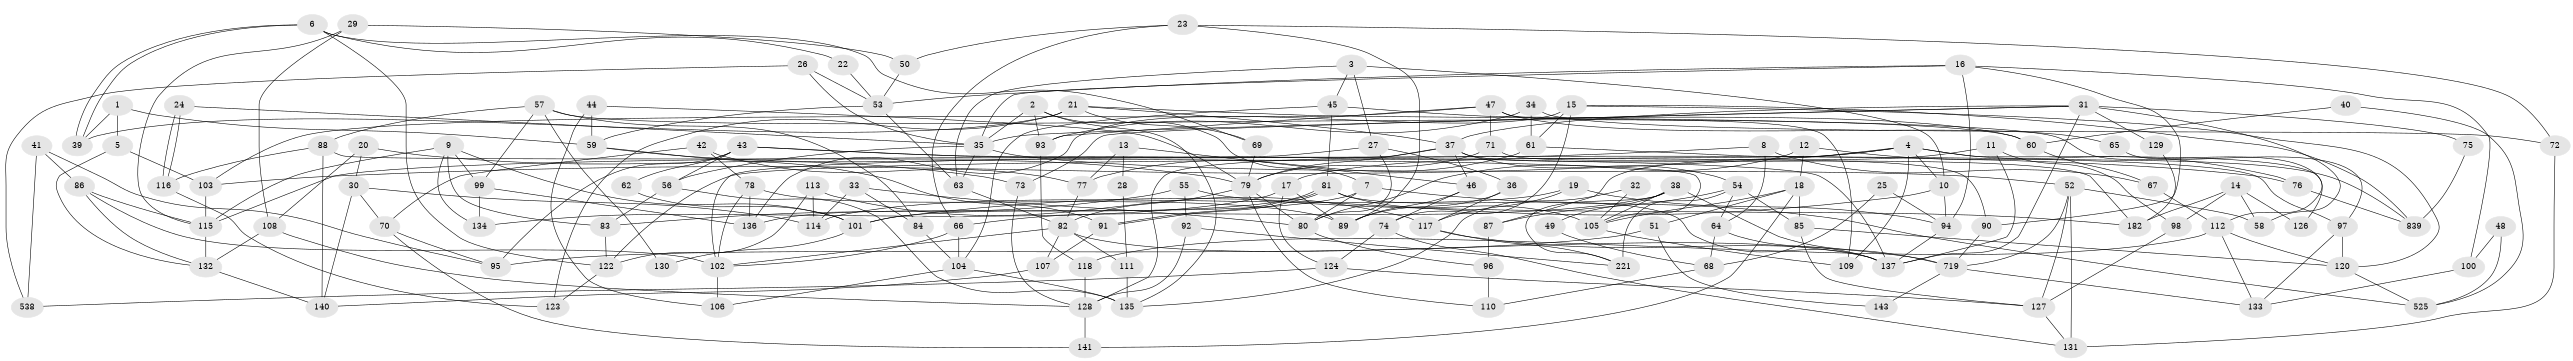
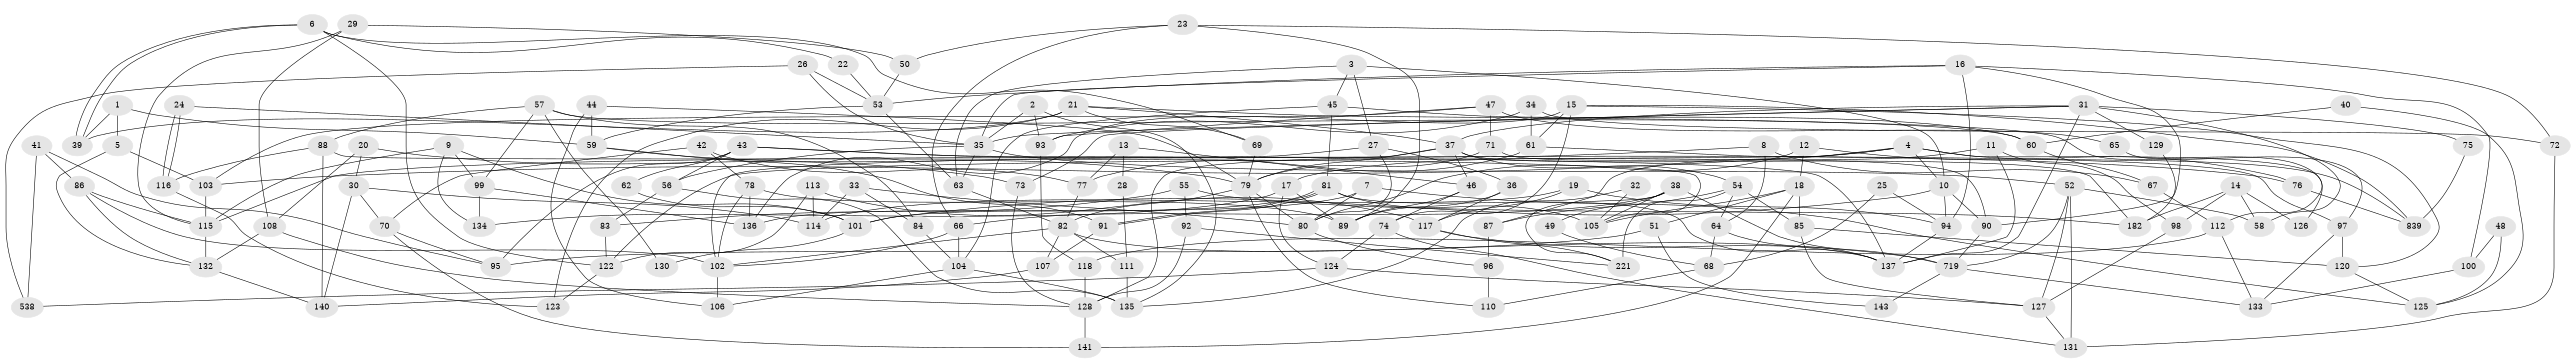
  graph {
    node [color=gray90 style=filled]
    1
    5
    39
    59
    103
    132
    79
    91
    2
    7
    35
    93
    135
    80
    101
-   125 [label=525]
+   125
    63
    56
    52
    118
    3
    10
    27
    45
    90
    94
    36
    102
    60
    81
    104
    82
    4
    87
-   109
    122
    126
    n38 [label=839]
    96
    115
    123
    140
    6
    22
    69
    53
    89
    117
    130
    8
    64
    67
    61
    77
    97
    137
    68
    112
    9
    83
    99
    134
    136
    n64 [label=719]
    11
    17
    98
    124
    127
    12
    18
    76
    51
    85
    105
    141
    13
    28
    46
    111
    74
    14
    58
    n84 [label=182]
    15
    120
    131
    16
    100
    133
    n91 [label=538]
    95
    143
    19
    114
    n96 [label=221]
    20
    30
    73
    108
    70
    128
    21
    37
    54
    23
    50
    66
    72
    24
    116
    25
    110
    26
    106
    29
    31
    75
    129
    32
    33
    84
    34
    38
    49
    40
    41
    86
    42
    78
    43
    62
    44
    47
    65
    71
    48
    55
    92
    57
    88
    107
    113
    1 -- 5
    1 -- 39
    1 -- 59
    5 -- 103
    5 -- 132
    59 -- 79
    59 -- 91
    103 -- 115
    132 -- 140
    79 -- 80
    79 -- 82
    79 -- 110
    91 -- 107
-   2 -- 7
    2 -- 35
    2 -- 93
    2 -- 135
    7 -- 80
    7 -- 101
    7 -- 125
    35 -- 63
    35 -- 56
    35 -- 52
    93 -- 118
    80 -- 96
    101 -- 130
    63 -- 82
    56 -- 135
    56 -- 83
    52 -- n64
    52 -- 127
    52 -- 58
    52 -- 131
    118 -- 128
    3 -- 63
    3 -- 10
    3 -- 27
    3 -- 45
    10 -- 101
+   10 -- 90
    10 -- 94
    27 -- 80
    27 -- 36
    27 -- 102
    45 -- 60
    45 -- 81
    45 -- 104
    90 -- n64
    94 -- 137
    36 -- 89
    36 -- 117
    102 -- 106
    60 -- 67
    81 -- 91
    81 -- 91
    81 -- 137
    81 -- 136
    81 -- 105
    104 -- 135
    104 -- 106
    82 -- 102
    82 -- 137
    82 -- 111
    82 -- 107
    4 -- 103
    4 -- 10
    4 -- 87
-   4 -- 109
    4 -- 122
    4 -- 126
    4 -- n38
    87 -- 96
    122 -- 123
    96 -- 110
    115 -- 132
    6 -- 39
    6 -- 39
    6 -- 122
    6 -- 22
    6 -- 69
    22 -- 53
    69 -- 79
    53 -- 59
    53 -- 63
    117 -- n64
    117 -- n96
    8 -- 115
    8 -- 64
    8 -- 67
    64 -- 137
    64 -- 68
    67 -- 112
    61 -- 77
    61 -- 97
    77 -- 82
    97 -- 120
    97 -- 133
    68 -- 110
    112 -- 118
-   112 -- 120
    112 -- 133
    9 -- 101
    9 -- 115
-   9 -- 83
    9 -- 99
    9 -- 134
    83 -- 122
    99 -- 134
    99 -- 136
    n64 -- 133
    n64 -- 143
    11 -- 137
    11 -- 17
    11 -- 98
    17 -- 89
    17 -- 134
    17 -- 124
    98 -- 127
    124 -- 127
    124 -- n91
    127 -- 131
    12 -- 80
    12 -- 18
    12 -- 76
    18 -- 51
    18 -- 85
    18 -- 105
    18 -- 141
    76 -- n38
    51 -- 95
    51 -- 143
    85 -- 127
    85 -- 120
-   105 -- 109
    13 -- 77
    13 -- 28
    13 -- 46
    28 -- 111
    46 -- 89
    46 -- 74
    111 -- 135
    74 -- 124
    74 -- 131
    14 -- 126
    14 -- 98
    14 -- 58
    14 -- n84
    15 -- n38
    15 -- 61
    15 -- 136
    15 -- 74
    15 -- 120
    120 -- 125
    16 -- 35
    16 -- 90
    16 -- 94
    16 -- 53
    16 -- 100
    100 -- 133
    19 -- 94
    19 -- 117
    19 -- 114
    20 -- 30
    20 -- 73
    20 -- 108
    30 -- 140
    30 -- 114
    30 -- 70
    73 -- 128
    108 -- 132
    108 -- 128
    70 -- 141
    70 -- 95
    128 -- 141
    21 -- 39
    21 -- 123
    21 -- 69
    21 -- 112
    21 -- 37
    37 -- 79
    37 -- 46
    37 -- n84
    37 -- 128
    37 -- 54
    54 -- 87
    54 -- 64
    54 -- 85
    54 -- n96
    23 -- 89
    23 -- 50
    23 -- 66
    23 -- 72
    50 -- 53
    66 -- 102
    66 -- 104
    72 -- 131
    24 -- 35
    24 -- 116
    24 -- 116
    116 -- 123
    25 -- 94
    25 -- 68
    26 -- 35
    26 -- 53
    26 -- n91
    29 -- 115
    29 -- 108
    29 -- 50
    31 -- 35
    31 -- 137
    31 -- 58
    31 -- 73
    31 -- 37
    31 -- 75
    31 -- 129
    75 -- n38
    129 -- n84
    32 -- 135
    32 -- 105
    33 -- 80
    33 -- 114
    33 -- 84
    84 -- 104
    34 -- 93
    34 -- 61
    34 -- 72
    38 -- n64
    38 -- 105
    38 -- n96
    38 -- 66
    38 -- 49
    49 -- 68
    40 -- 125
    40 -- 60
    41 -- n91
    41 -- 95
    41 -- 86
    86 -- 132
    86 -- 102
    86 -- 115
    42 -- 77
    42 -- 70
    42 -- 78
    78 -- 102
    78 -- 89
    78 -- 136
    43 -- 56
    43 -- 137
    43 -- 76
    43 -- 95
    43 -- 62
    62 -- 101
    44 -- 59
    44 -- 79
    44 -- 106
    47 -- 103
    47 -- 93
-   47 -- 109
    47 -- 65
    47 -- 71
    65 -- 97
    71 -- 79
    71 -- 90
    48 -- 125
    48 -- 100
    55 -- 83
    55 -- n84
    55 -- 92
    92 -- n96
    92 -- 128
    57 -- 60
    57 -- 130
    57 -- 99
    57 -- 84
    57 -- 88
    88 -- 140
    88 -- 105
    88 -- 116
    107 -- 140
    113 -- 122
    113 -- 117
    113 -- 114
  }
